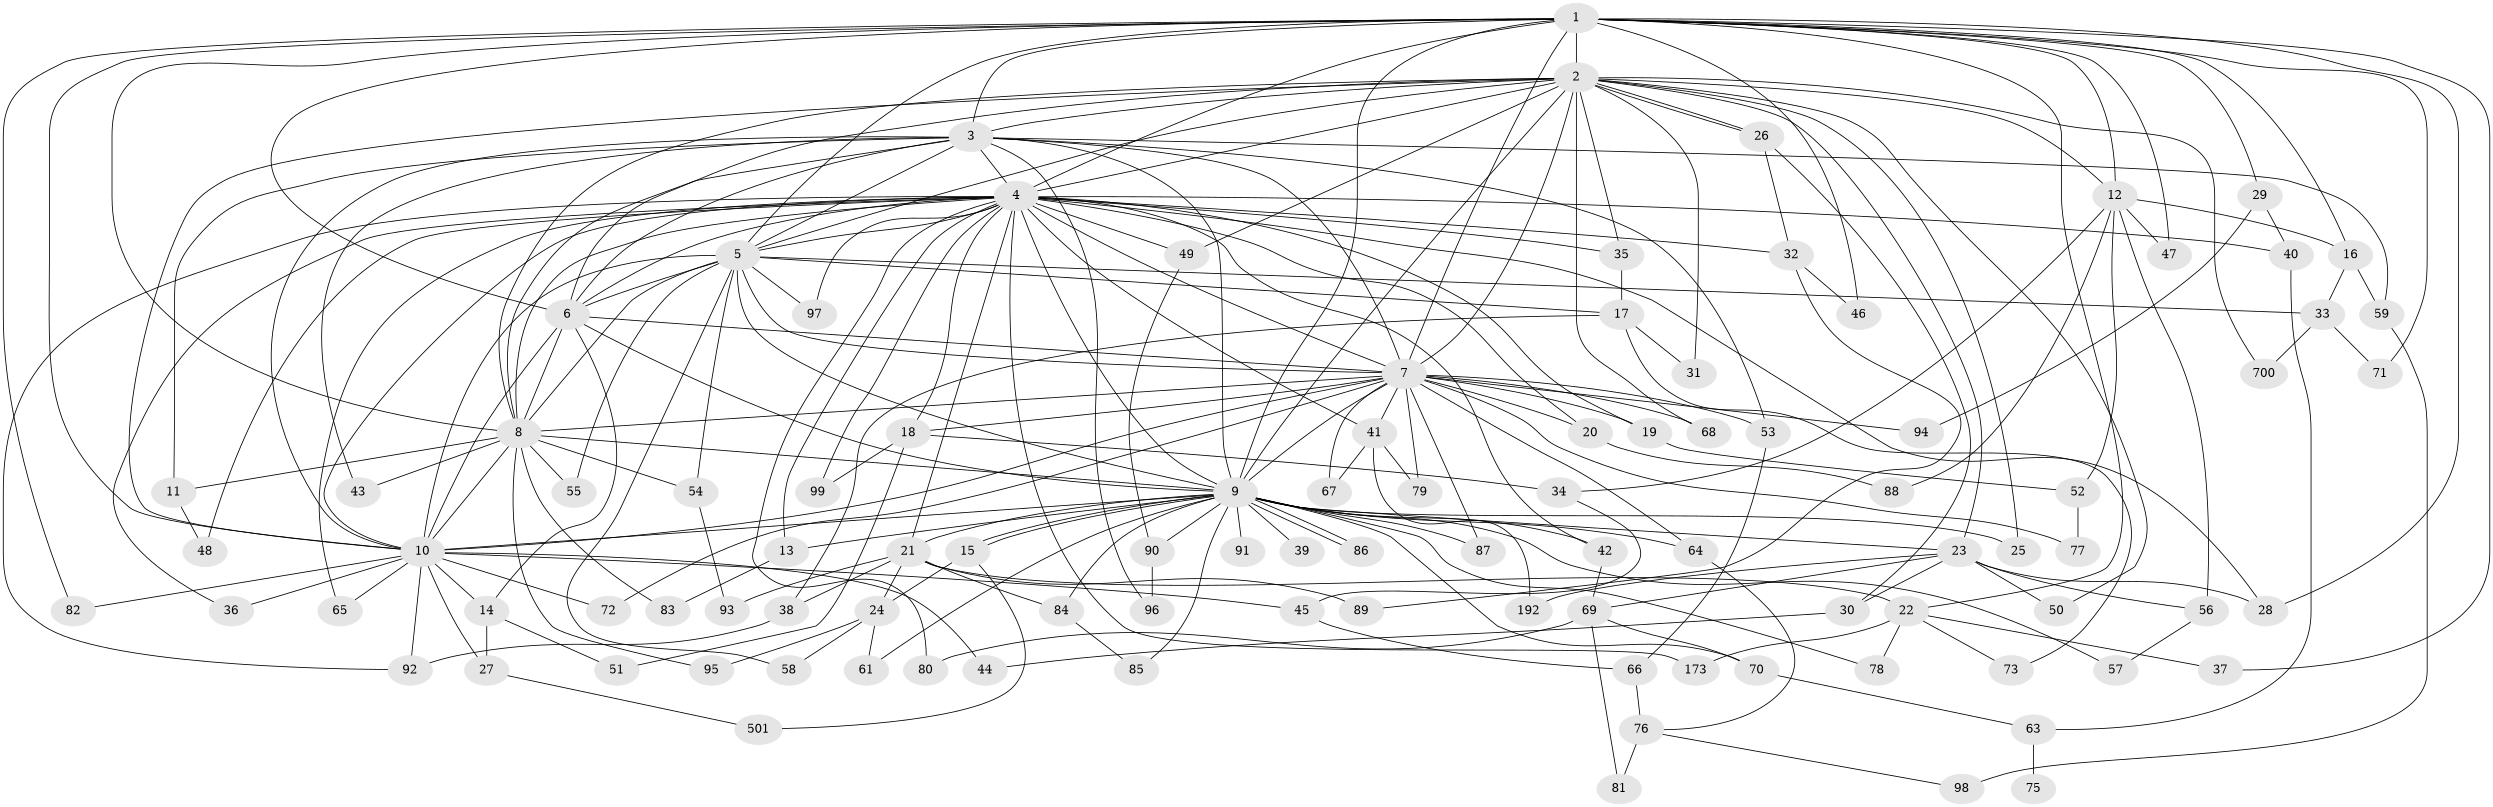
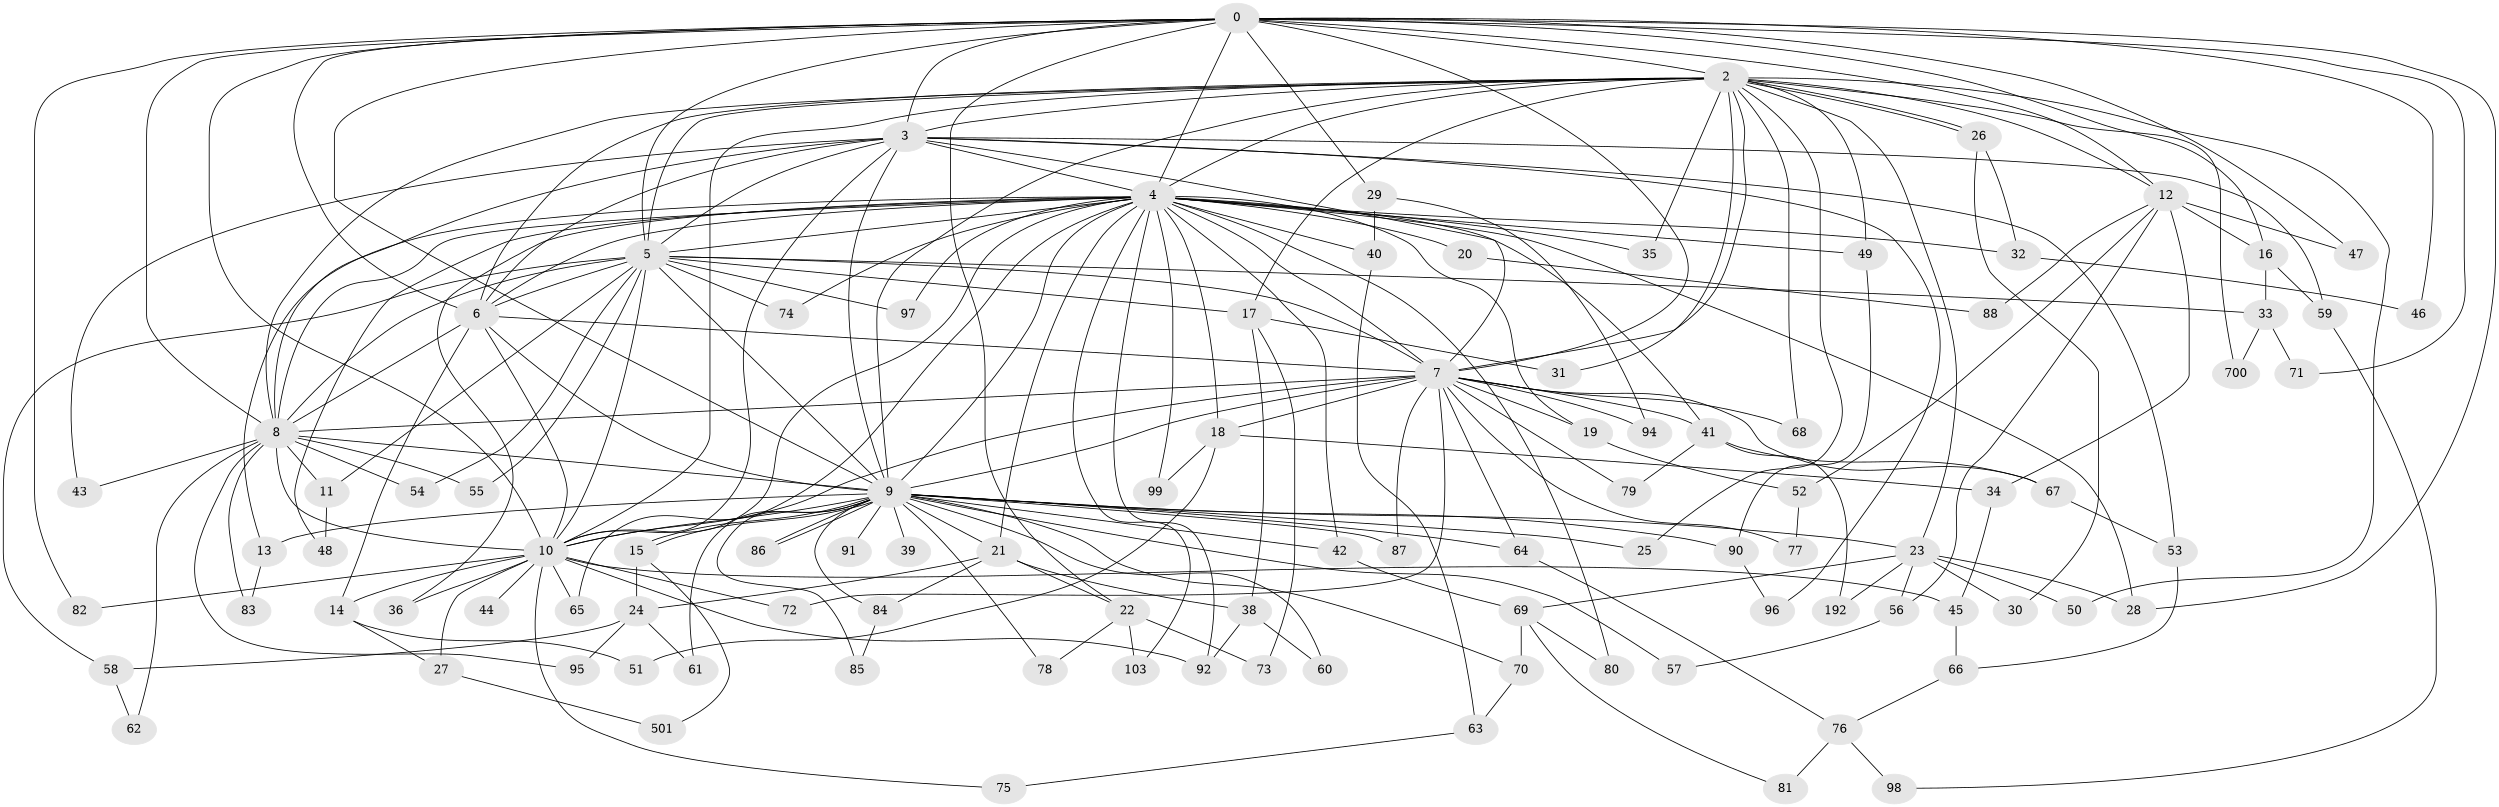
  graph {
    node [color=gray90 style=filled]
-   1
+   1 [label=0]
    2
    3
    4
    5
    6
    7
    8
    9
    10
    12
    16
    22
    29
-   37
    46
    47
    71
    82
    28
    17
    23
    25
    26
    31
    35
    49
    50
    68
    n30 [label=700]
    43
    53
    59
    96
    13
    18
    19
    20
    21
    32
    36
    40
    41
    42
    48
    65
+   74
    80
    92
    97
    99
-   103 [label=173]
+   103
    11
    33
    54
    55
    58
    14
    64
    67
    72
    77
    79
    87
    94
+   62
    83
    95
    91
    15
    39
    57
+   60
    61
    70
    78
    84
    85
    86
    90
    27
    44
    45
    75
    34
    52
    56
    88
    73
    38
    30
    69
    n93 [label=192]
    66
    98
    51
    24
-   89
-   93
    63
    76
    n102 [label=501]
    81
    1 -- 2
    1 -- 3
    1 -- 4
    1 -- 5
    1 -- 6
    1 -- 7
    1 -- 8
    1 -- 9
    1 -- 10
    1 -- 12
    1 -- 16
    1 -- 22
    1 -- 29
-   1 -- 37
    1 -- 46
    1 -- 47
    1 -- 71
    1 -- 82
    1 -- 28
    2 -- 3
    2 -- 4
    2 -- 5
    2 -- 6
    2 -- 7
    2 -- 8
    2 -- 9
    2 -- 10
    2 -- 12
-   35 -- 17
+   2 -- 17
    2 -- 23
    2 -- 25
    2 -- 26
    2 -- 26
    2 -- 31
    2 -- 35
    2 -- 49
    2 -- 50
    2 -- 68
    2 -- n30
    3 -- 4
    3 -- 5
    3 -- 6
    3 -- 7
    3 -- 8
    3 -- 9
    3 -- 10
    3 -- 43
    3 -- 53
    3 -- 59
    3 -- 96
    4 -- 5
    4 -- 6
    4 -- 7
    4 -- 8
    4 -- 9
    4 -- 10
    4 -- 28
    4 -- 35
    4 -- 49
    4 -- 13
    4 -- 18
    4 -- 19
    4 -- 20
    4 -- 21
    4 -- 32
    4 -- 36
    4 -- 40
    4 -- 41
    4 -- 42
    4 -- 48
    4 -- 65
+   4 -- 74
    4 -- 80
    4 -- 92
    4 -- 97
    4 -- 99
    4 -- 103
    5 -- 6
    5 -- 7
    5 -- 8
    5 -- 9
    5 -- 10
    5 -- 17
+   5 -- 74
    5 -- 97
-   3 -- 11
+   5 -- 11
    5 -- 33
    5 -- 54
    5 -- 55
    5 -- 58
    6 -- 7
    6 -- 8
    6 -- 9
    6 -- 10
    6 -- 14
    7 -- 8
    7 -- 9
    7 -- 10
    7 -- 68
-   7 -- 53
+   67 -- 53
    7 -- 18
    7 -- 19
-   7 -- 20
    7 -- 41
    7 -- 64
    7 -- 67
    7 -- 72
    7 -- 77
    7 -- 79
    7 -- 87
    7 -- 94
    8 -- 9
    8 -- 10
    8 -- 43
    8 -- 11
    8 -- 54
    8 -- 55
+   8 -- 62
    8 -- 83
    8 -- 95
    9 -- 10
    9 -- 23
    9 -- 25
    9 -- 13
    9 -- 21
    9 -- 42
    9 -- 64
    9 -- 87
    9 -- 91
    9 -- 15
    9 -- 15
    9 -- 39
    9 -- 57
+   9 -- 60
    9 -- 61
    9 -- 70
    9 -- 78
    9 -- 84
    9 -- 85
    9 -- 86
    9 -- 86
    9 -- 90
    10 -- 82
    10 -- 36
    10 -- 65
    10 -- 92
    10 -- 14
    10 -- 72
    10 -- 27
    10 -- 44
    10 -- 45
+   10 -- 75
    12 -- 16
    12 -- 47
    12 -- 34
    12 -- 52
    12 -- 56
    12 -- 88
    16 -- 59
    16 -- 33
-   22 -- 37
    22 -- 103
    22 -- 78
    22 -- 73
    29 -- 40
    29 -- 94
    17 -- 31
    17 -- 73
    17 -- 38
    23 -- 28
    23 -- 50
    23 -- 56
    23 -- 30
    23 -- 69
    23 -- n93
    26 -- 32
    26 -- 30
    49 -- 90
    53 -- 66
    59 -- 98
    13 -- 83
    18 -- 99
    18 -- 34
    18 -- 51
    19 -- 52
    20 -- 88
    21 -- 22
    21 -- 84
    21 -- 38
    21 -- 24
-   21 -- 89
-   21 -- 93
    32 -- 46
-   32 -- 89
    40 -- 63
    41 -- 67
    41 -- 79
    41 -- n93
    42 -- 69
    11 -- 48
    33 -- 71
    33 -- n30
-   54 -- 93
+   58 -- 62
    14 -- 27
    14 -- 51
    64 -- 76
    15 -- 24
    15 -- n102
    70 -- 63
    84 -- 85
    90 -- 96
    27 -- n102
    45 -- 66
    34 -- 45
    52 -- 77
    56 -- 57
    38 -- 92
-   30 -- 44
+   38 -- 60
    69 -- 80
    69 -- 70
    69 -- 81
    66 -- 76
    24 -- 58
    24 -- 95
    24 -- 61
    63 -- 75
    76 -- 98
    76 -- 81
  }
